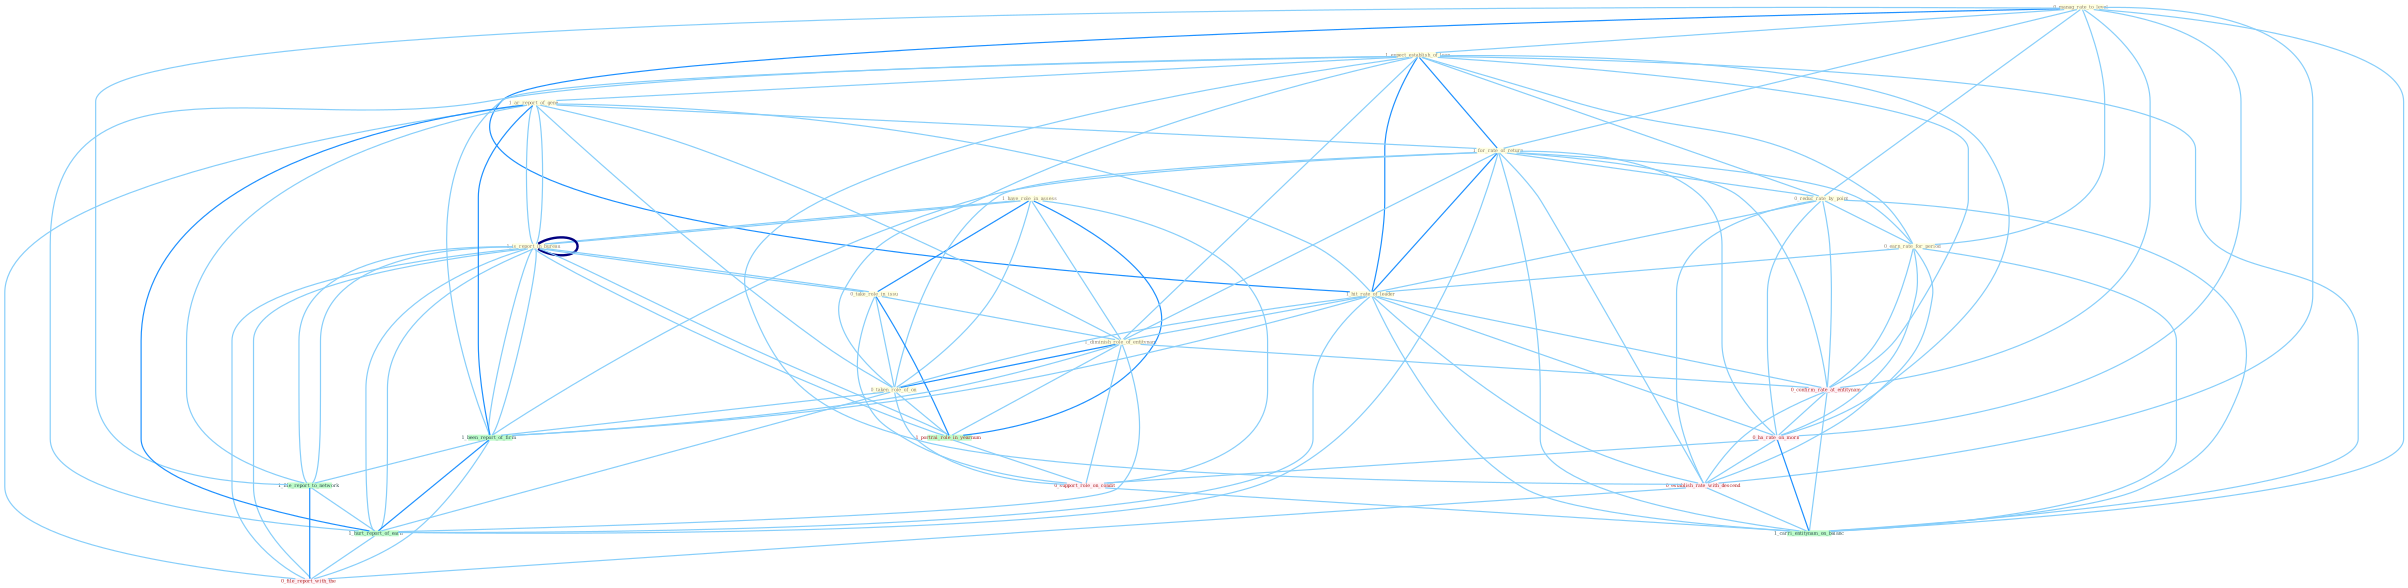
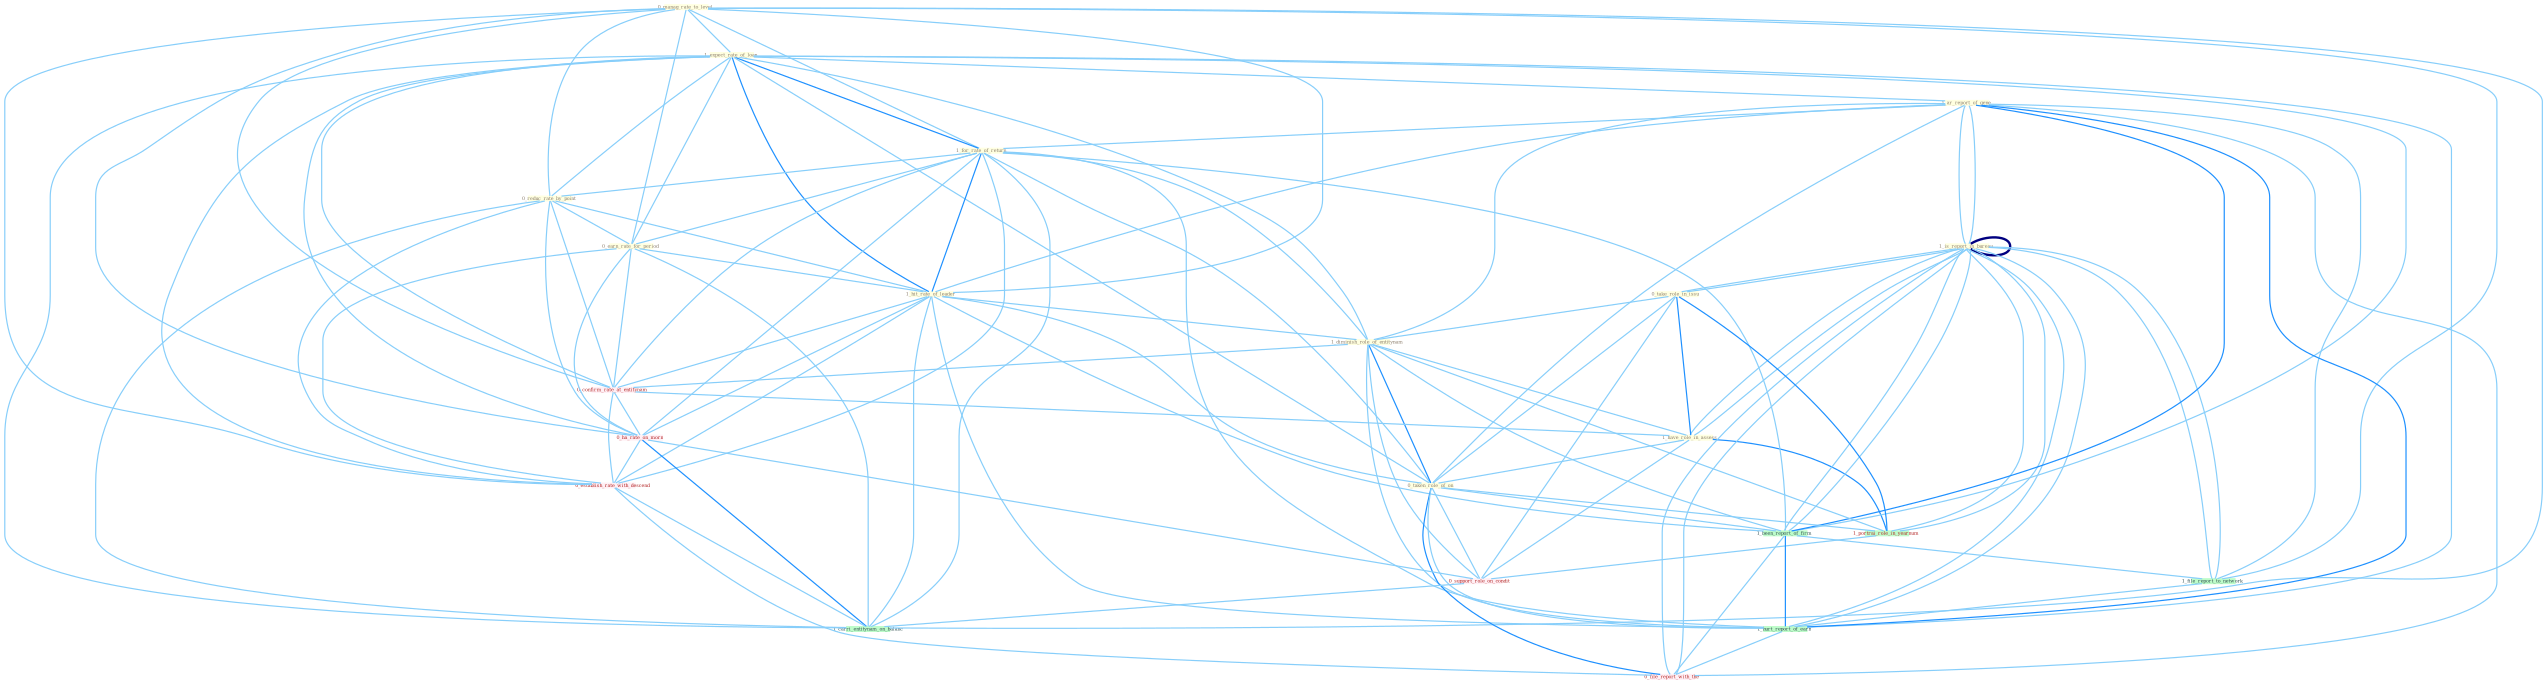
  graph {
    node [color="#ffffe0" fixedsize=true fontcolor="#8b7d6b" fontsize=4 shape=polygon style=filled]
    edge [color="#87cefa" w=1]
    "0_manag_rate_to_level " [height=.06 width=.5]
    "1_have_role_in_assess " [height=.06 width=.5]
    "1_is_report_in_bureau " [height=.06 width=.5]
-   "1_expect_rate_of_loan " [height=.06 width=.5 label="1_expect_establish_of_loan"]
+   "1_expect_rate_of_loan " [height=.06 width=.5]
    "1_ar_report_of_gene " [height=.06 width=.5]
    n6 [height=.06 label="1_for_rate_of_return" width=.5]
    "0_take_role_in_issu " [height=.06 width=.5]
    "0_reduc_rate_by_point " [height=.06 width=.5]
    "0_earn_rate_for_period " [height=.06 width=.5]
    "1_hit_rate_of_leader " [height=.06 width=.5]
    "1_diminish_role_of_entitynam " [height=.06 width=.5]
    "0_taken_role_of_on " [height=.06 width=.5]
    "0_confirm_rate_at_entitynam " [color="#fff0f5" fontcolor="#b22222" height=.06 width=.5]
    "0_ha_rate_on_morn " [color="#fff0f5" fontcolor="#b22222" height=.06 width=.5]
    "0_support_role_on_condit " [color="#fff0f5" fontcolor="#b22222" height=.06 width=.5]
    "0_establish_rate_with_descend " [color="#fff0f5" fontcolor="#b22222" height=.06 width=.5]
    "0_file_report_with_the " [color="#fff0f5" fontcolor="#b22222" height=.06 width=.5]
    "1_file_report_to_network " [color="#BDFCC9" fontcolor="#2f4f4f" height=.06 width=.5]
    n19 [color="#BDFCC9" fontcolor="#2f4f4f" height=.06 label="1_carri_entitynam_on_balanc" width=.5]
    "1_portrai_role_in_yearnum " [color="#BDFCC9" fontcolor="#b22222" height=.06 width=.5]
    "1_been_report_of_firm " [color="#BDFCC9" fontcolor="#2f4f4f" height=.06 width=.5]
    "1_hurt_report_of_earn " [color="#BDFCC9" fontcolor="#2f4f4f" height=.06 width=.5]
    subgraph sub_1 {
      "0_manag_rate_to_level "
      "1_have_role_in_assess "
      "1_is_report_in_bureau "
      "1_expect_rate_of_loan "
      "1_ar_report_of_gene "
      n6
      "0_take_role_in_issu "
      "0_reduc_rate_by_point "
      "0_earn_rate_for_period "
      "1_hit_rate_of_leader "
      "1_diminish_role_of_entitynam "
      "0_taken_role_of_on "
    }
    subgraph sub_2 {
      "0_confirm_rate_at_entitynam "
      "0_ha_rate_on_morn "
      "0_support_role_on_condit "
      "0_establish_rate_with_descend "
      "0_file_report_with_the "
    }
    "0_manag_rate_to_level " -- "1_expect_rate_of_loan "
    "0_manag_rate_to_level " -- n6
    "0_manag_rate_to_level " -- "0_reduc_rate_by_point "
    "0_manag_rate_to_level " -- "0_earn_rate_for_period "
-   "0_manag_rate_to_level " -- "1_hit_rate_of_leader " [color="#1e90ff"]
+   "0_manag_rate_to_level " -- "1_hit_rate_of_leader "
    "0_manag_rate_to_level " -- "0_confirm_rate_at_entitynam "
    "0_manag_rate_to_level " -- "0_ha_rate_on_morn "
    "0_manag_rate_to_level " -- "0_establish_rate_with_descend "
    "0_manag_rate_to_level " -- "1_file_report_to_network "
    "0_manag_rate_to_level " -- n19
    "1_have_role_in_assess " -- "1_is_report_in_bureau "
    "1_have_role_in_assess " -- "1_is_report_in_bureau "
    "1_have_role_in_assess " -- "0_take_role_in_issu " [color="#1e90ff" w=2]
    "1_have_role_in_assess " -- "1_diminish_role_of_entitynam "
    "1_have_role_in_assess " -- "0_taken_role_of_on "
    "1_have_role_in_assess " -- "0_support_role_on_condit "
    "1_have_role_in_assess " -- "1_portrai_role_in_yearnum " [color="#1e90ff" w=2]
    "1_is_report_in_bureau " -- "1_is_report_in_bureau " [color="#000080" style=bold w=4]
    "1_is_report_in_bureau " -- "1_ar_report_of_gene "
    "1_is_report_in_bureau " -- "0_take_role_in_issu "
    "1_is_report_in_bureau " -- "0_file_report_with_the "
    "1_is_report_in_bureau " -- "0_file_report_with_the "
    "1_is_report_in_bureau " -- "1_file_report_to_network "
    "1_is_report_in_bureau " -- "1_file_report_to_network "
    "1_is_report_in_bureau " -- "1_portrai_role_in_yearnum "
    "1_is_report_in_bureau " -- "1_portrai_role_in_yearnum "
    "1_is_report_in_bureau " -- "1_been_report_of_firm "
    "1_is_report_in_bureau " -- "1_been_report_of_firm "
    "1_is_report_in_bureau " -- "1_hurt_report_of_earn "
    "1_is_report_in_bureau " -- "1_hurt_report_of_earn "
    "1_expect_rate_of_loan " -- "1_ar_report_of_gene "
    "1_expect_rate_of_loan " -- n6 [color="#1e90ff" w=2]
    "1_expect_rate_of_loan " -- "0_reduc_rate_by_point "
    "1_expect_rate_of_loan " -- "0_earn_rate_for_period "
    "1_expect_rate_of_loan " -- "1_hit_rate_of_leader " [color="#1e90ff" w=2]
    "1_expect_rate_of_loan " -- "1_diminish_role_of_entitynam "
    "1_expect_rate_of_loan " -- "0_taken_role_of_on "
    "1_expect_rate_of_loan " -- "0_confirm_rate_at_entitynam "
    "1_expect_rate_of_loan " -- "0_ha_rate_on_morn "
    "1_expect_rate_of_loan " -- "0_establish_rate_with_descend "
    "1_expect_rate_of_loan " -- n19
    "1_expect_rate_of_loan " -- "1_been_report_of_firm "
    "1_expect_rate_of_loan " -- "1_hurt_report_of_earn "
    "1_ar_report_of_gene " -- "1_is_report_in_bureau "
    "1_ar_report_of_gene " -- n6
    "1_ar_report_of_gene " -- "1_hit_rate_of_leader "
    "1_ar_report_of_gene " -- "1_diminish_role_of_entitynam "
    "1_ar_report_of_gene " -- "0_taken_role_of_on "
    "1_ar_report_of_gene " -- "0_file_report_with_the "
    "1_ar_report_of_gene " -- "1_file_report_to_network "
    "1_ar_report_of_gene " -- "1_been_report_of_firm " [color="#1e90ff" w=2]
    "1_ar_report_of_gene " -- "1_hurt_report_of_earn " [color="#1e90ff" w=2]
    n6 -- "0_reduc_rate_by_point "
    n6 -- "0_earn_rate_for_period "
    n6 -- "1_hit_rate_of_leader " [color="#1e90ff" w=2]
    n6 -- "1_diminish_role_of_entitynam "
    n6 -- "0_taken_role_of_on "
    n6 -- "0_confirm_rate_at_entitynam "
    n6 -- "0_ha_rate_on_morn "
    n6 -- "0_establish_rate_with_descend "
    n6 -- n19
    n6 -- "1_been_report_of_firm "
    n6 -- "1_hurt_report_of_earn "
    "0_take_role_in_issu " -- "1_is_report_in_bureau "
    "0_take_role_in_issu " -- "1_diminish_role_of_entitynam "
    "0_take_role_in_issu " -- "0_taken_role_of_on "
    "0_take_role_in_issu " -- "0_support_role_on_condit "
    "0_take_role_in_issu " -- "1_portrai_role_in_yearnum " [color="#1e90ff" w=2]
    "0_reduc_rate_by_point " -- "0_earn_rate_for_period "
    "0_reduc_rate_by_point " -- "1_hit_rate_of_leader "
    "0_reduc_rate_by_point " -- "0_confirm_rate_at_entitynam "
    "0_reduc_rate_by_point " -- "0_ha_rate_on_morn "
    "0_reduc_rate_by_point " -- "0_establish_rate_with_descend "
    "0_reduc_rate_by_point " -- n19
    "0_earn_rate_for_period " -- "1_hit_rate_of_leader "
    "0_earn_rate_for_period " -- "0_confirm_rate_at_entitynam "
    "0_earn_rate_for_period " -- "0_ha_rate_on_morn "
    "0_earn_rate_for_period " -- "0_establish_rate_with_descend "
    "0_earn_rate_for_period " -- n19
    "1_hit_rate_of_leader " -- "1_diminish_role_of_entitynam "
    "1_hit_rate_of_leader " -- "0_taken_role_of_on "
    "1_hit_rate_of_leader " -- "0_confirm_rate_at_entitynam "
    "1_hit_rate_of_leader " -- "0_ha_rate_on_morn "
    "1_hit_rate_of_leader " -- "0_establish_rate_with_descend "
    "1_hit_rate_of_leader " -- n19
    "1_hit_rate_of_leader " -- "1_been_report_of_firm "
    "1_hit_rate_of_leader " -- "1_hurt_report_of_earn "
    "1_diminish_role_of_entitynam " -- "0_taken_role_of_on " [color="#1e90ff" w=2]
    "1_diminish_role_of_entitynam " -- "0_confirm_rate_at_entitynam "
    "1_diminish_role_of_entitynam " -- "0_support_role_on_condit "
    "1_diminish_role_of_entitynam " -- "1_portrai_role_in_yearnum "
    "1_diminish_role_of_entitynam " -- "1_been_report_of_firm "
    "1_diminish_role_of_entitynam " -- "1_hurt_report_of_earn "
    "0_taken_role_of_on " -- "0_support_role_on_condit "
    "0_taken_role_of_on " -- "1_portrai_role_in_yearnum "
    "0_taken_role_of_on " -- "1_been_report_of_firm "
    "0_taken_role_of_on " -- "1_hurt_report_of_earn "
    "0_confirm_rate_at_entitynam " -- "0_ha_rate_on_morn "
    "0_confirm_rate_at_entitynam " -- "0_establish_rate_with_descend "
-   "0_confirm_rate_at_entitynam " -- n19
+   "0_confirm_rate_at_entitynam " -- "1_have_role_in_assess "
    "0_ha_rate_on_morn " -- "0_support_role_on_condit "
    "0_ha_rate_on_morn " -- "0_establish_rate_with_descend "
    "0_ha_rate_on_morn " -- n19 [color="#1e90ff" w=2]
    "0_support_role_on_condit " -- n19
    "0_establish_rate_with_descend " -- "0_file_report_with_the "
    "0_establish_rate_with_descend " -- n19
-   "1_file_report_to_network " -- "0_file_report_with_the " [color="#1e90ff" w=2]
+   "0_taken_role_of_on " -- "0_file_report_with_the " [color="#1e90ff" w=2]
    "1_file_report_to_network " -- "1_hurt_report_of_earn "
    "1_portrai_role_in_yearnum " -- "0_support_role_on_condit "
    "1_been_report_of_firm " -- "0_file_report_with_the "
    "1_been_report_of_firm " -- "1_file_report_to_network "
    "1_been_report_of_firm " -- "1_hurt_report_of_earn " [color="#1e90ff" w=2]
    "1_hurt_report_of_earn " -- "0_file_report_with_the "
  }
